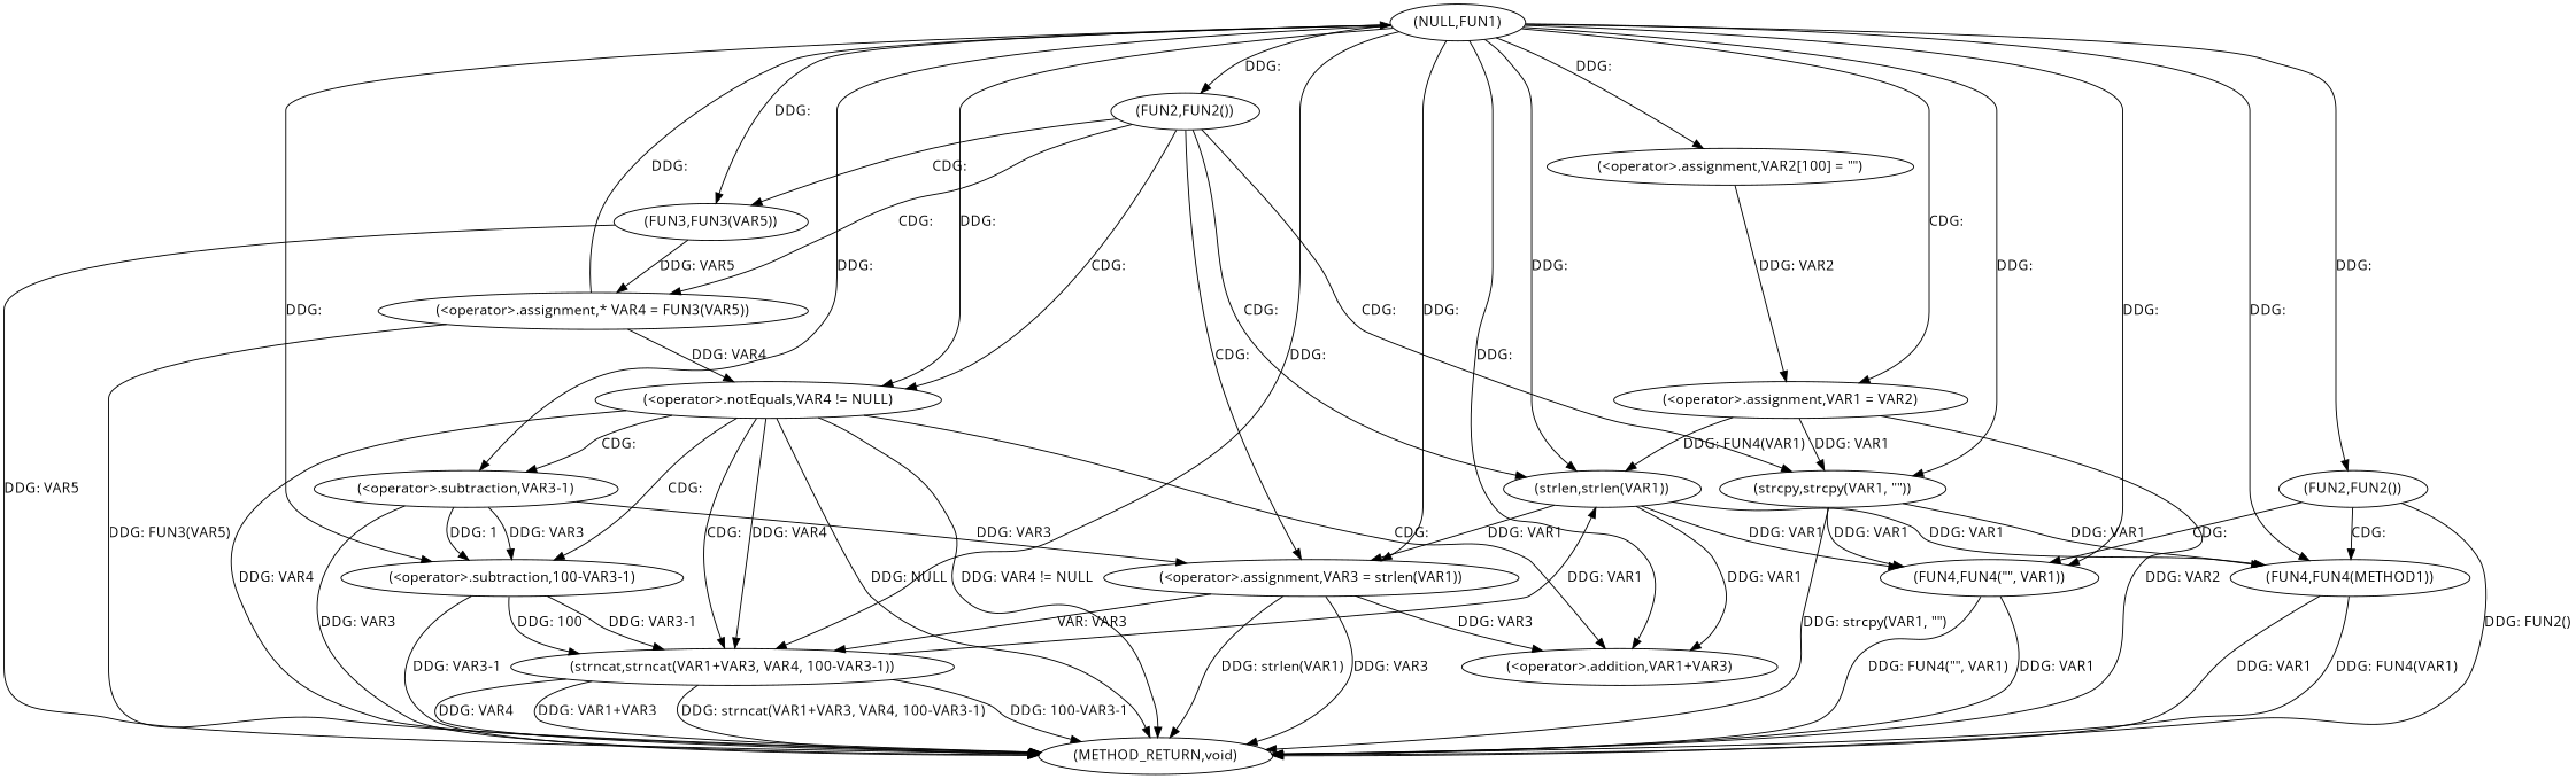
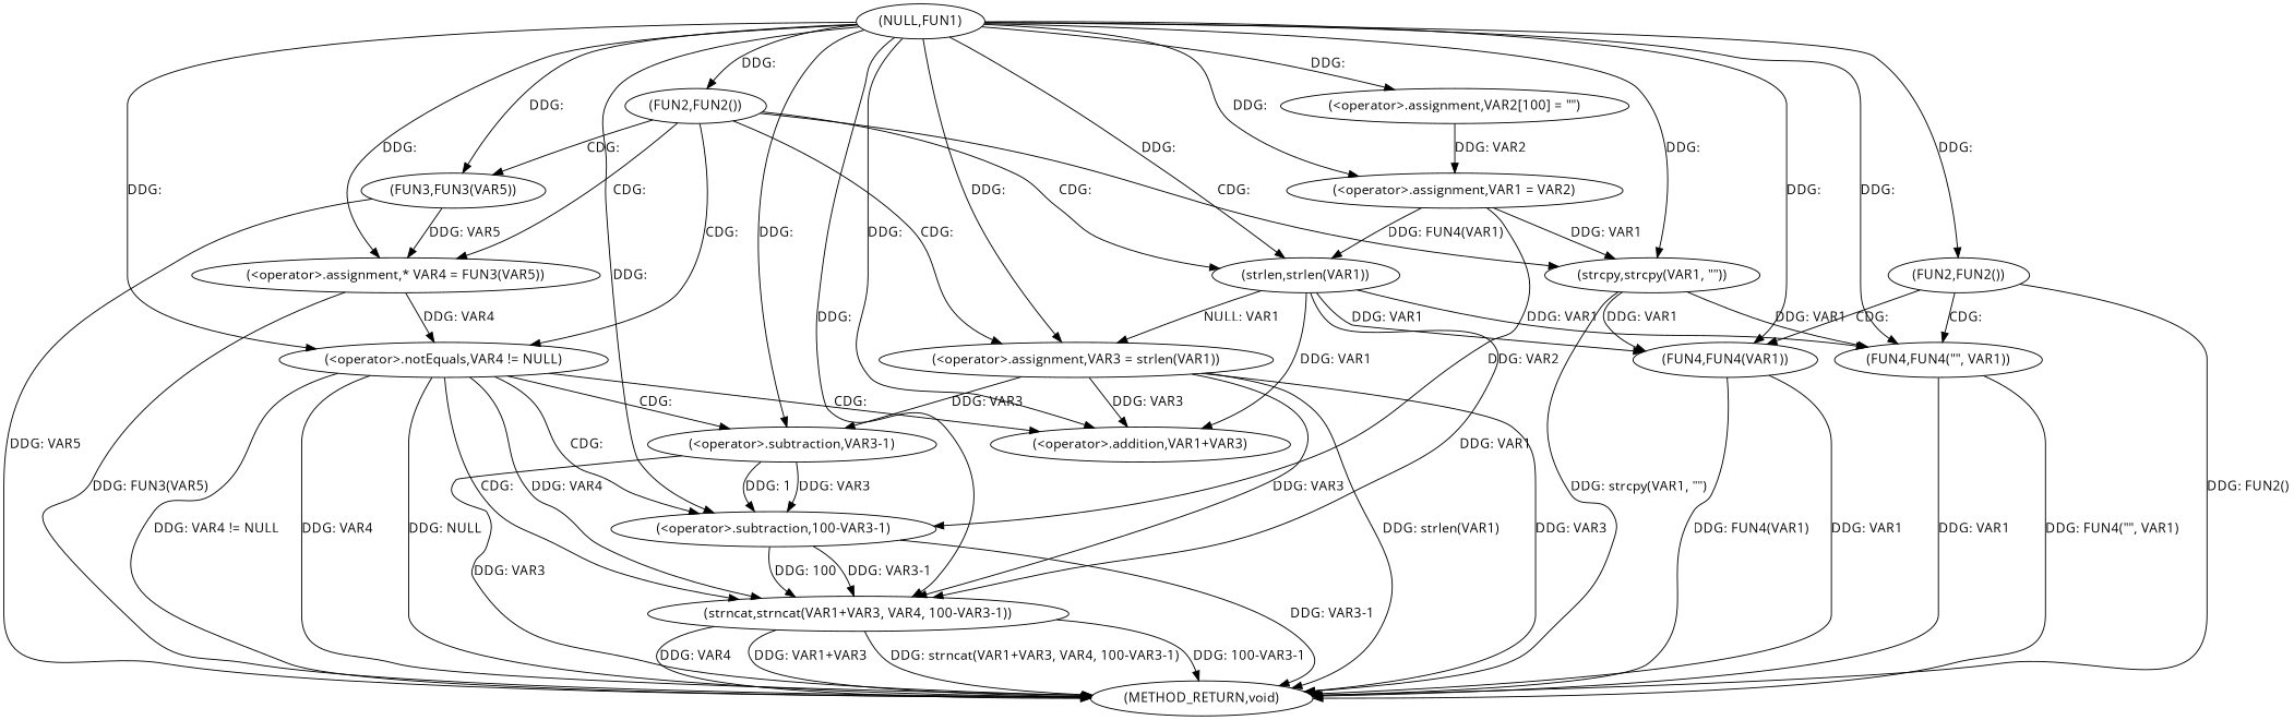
  digraph {
    fontname="Open Sans"
    node [fontname="Open Sans"]
    edge [fontname="Open Sans"]
    n1 [label="(NULL,FUN1)"]
    n2 [label="(<operator>.assignment,VAR2[100] = \"\")"]
    n3 [label="(<operator>.assignment,VAR1 = VAR2)"]
    n4 [label="(FUN2,FUN2())"]
    n5 [label="(<operator>.assignment,VAR3 = strlen(VAR1))"]
    n6 [label="(strlen,strlen(VAR1))"]
    n7 [label="(<operator>.assignment,* VAR4 = FUN3(VAR5))"]
    n8 [label="(FUN3,FUN3(VAR5))"]
    n9 [label="(<operator>.notEquals,VAR4 != NULL)"]
    n10 [label="(strncat,strncat(VAR1+VAR3, VAR4, 100-VAR3-1))"]
    n11 [label="(<operator>.addition,VAR1+VAR3)"]
    n12 [label="(<operator>.subtraction,100-VAR3-1)"]
    n13 [label="(<operator>.subtraction,VAR3-1)"]
    n14 [label="(strcpy,strcpy(VAR1, \"\"))"]
    n15 [label="(FUN2,FUN2())"]
-   n16 [label="(FUN4,FUN4(METHOD1))"]
+   n16 [label="(FUN4,FUN4(VAR1))"]
    n17 [label="(FUN4,FUN4(\"\", VAR1))"]
    n18 [label="(METHOD_RETURN,void)"]
    n1 -> n2 [label="DDG: "]
-   n1 -> n3 [label="CDG: "]
+   n1 -> n3 [label="DDG: "]
    n1 -> n4 [label="DDG: "]
    n1 -> n5 [label="DDG: "]
    n1 -> n6 [label="DDG: "]
-   n7 -> n1 [label="DDG: "]
+   n1 -> n7 [label="DDG: "]
    n1 -> n8 [label="DDG: "]
    n1 -> n9 [label="DDG: "]
    n1 -> n10 [label="DDG: "]
    n1 -> n11 [label="DDG: "]
    n1 -> n12 [label="DDG: "]
    n1 -> n13 [label="DDG: "]
    n1 -> n14 [label="DDG: "]
    n1 -> n15 [label="DDG: "]
    n1 -> n16 [label="DDG: "]
    n1 -> n17 [label="DDG: "]
    n2 -> n3 [label="DDG: VAR2"]
    n3 -> n6 [label="DDG: FUN4(VAR1)"]
    n3 -> n14 [label="DDG: VAR1"]
-   n3 -> n18 [label="DDG: VAR2"]
+   n3 -> n12 [label="DDG: VAR2"]
    n4 -> n5 [label="CDG: "]
    n4 -> n6 [label="CDG: "]
    n4 -> n7 [label="CDG: "]
    n4 -> n8 [label="CDG: "]
    n4 -> n9 [label="CDG: "]
    n4 -> n14 [label="CDG: "]
-   n5 -> n10 [label="VAR: VAR3"]
+   n5 -> n10 [label="DDG: VAR3"]
    n5 -> n11 [label="DDG: VAR3"]
-   n13 -> n5 [label="DDG: VAR3"]
+   n5 -> n13 [label="DDG: VAR3"]
    n5 -> n18 [label="DDG: strlen(VAR1)"]
    n5 -> n18 [label="DDG: VAR3"]
-   n6 -> n5 [label="DDG: VAR1"]
-   n10 -> n6 [label="DDG: VAR1"]
+   n6 -> n5 [label="NULL: VAR1"]
+   n6 -> n10 [label="DDG: VAR1"]
    n6 -> n11 [label="DDG: VAR1"]
    n6 -> n16 [label="DDG: VAR1"]
    n6 -> n17 [label="DDG: VAR1"]
    n7 -> n9 [label="DDG: VAR4"]
    n7 -> n18 [label="DDG: FUN3(VAR5)"]
    n8 -> n7 [label="DDG: VAR5"]
    n8 -> n18 [label="DDG: VAR5"]
    n9 -> n10 [label="DDG: VAR4"]
    n9 -> n10 [label="CDG: "]
    n9 -> n11 [label="CDG: "]
    n9 -> n12 [label="CDG: "]
    n9 -> n13 [label="CDG: "]
    n9 -> n18 [label="DDG: VAR4 != NULL"]
    n9 -> n18 [label="DDG: VAR4"]
    n9 -> n18 [label="DDG: NULL"]
    n10 -> n18 [label="DDG: VAR4"]
    n10 -> n18 [label="DDG: VAR1+VAR3"]
    n10 -> n18 [label="DDG: strncat(VAR1+VAR3, VAR4, 100-VAR3-1)"]
    n10 -> n18 [label="DDG: 100-VAR3-1"]
    n12 -> n10 [label="DDG: 100"]
    n12 -> n10 [label="DDG: VAR3-1"]
    n12 -> n18 [label="DDG: VAR3-1"]
    n13 -> n12 [label="DDG: VAR3"]
    n13 -> n12 [label="DDG: 1"]
    n13 -> n18 [label="DDG: VAR3"]
    n14 -> n16 [label="DDG: VAR1"]
    n14 -> n17 [label="DDG: VAR1"]
    n14 -> n18 [label="DDG: strcpy(VAR1, \"\")"]
    n15 -> n16 [label="CDG: "]
    n15 -> n17 [label="CDG: "]
    n15 -> n18 [label="DDG: FUN2()"]
    n16 -> n18 [label="DDG: VAR1"]
    n16 -> n18 [label="DDG: FUN4(VAR1)"]
    n17 -> n18 [label="DDG: FUN4(\"\", VAR1)"]
    n17 -> n18 [label="DDG: VAR1"]
  }
